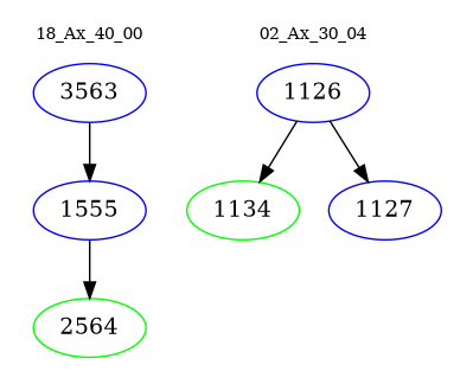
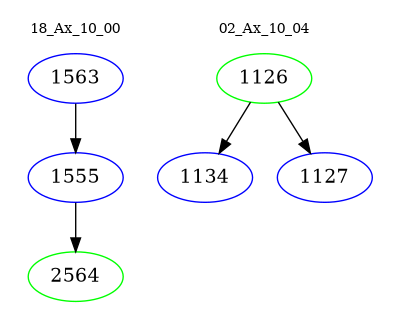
  digraph {
    node [color=blue]
    edge [color=black]
    n1 [label=1555]
-   n2 [label=3563]
+   n2 [label=1563]
    n3 [color=green label=2564]
-   n4 [label=1126]
-   n5 [color=green label=1134]
+   n4 [color=green label=1126]
+   n5 [label=1134]
    n6 [label=1127]
    subgraph cluster_1 {
      color=white
      fontsize=10
-     label="18_Ax_40_00"
+     label="18_Ax_10_00"
      n1
      n2
      n3
    }
    subgraph cluster_2 {
      color=white
      fontsize=10
-     label="02_Ax_30_04"
+     label="02_Ax_10_04"
      n4
      n5
      n6
    }
    n1 -> n3
    n2 -> n1
    n4 -> n5
    n4 -> n6
  }
